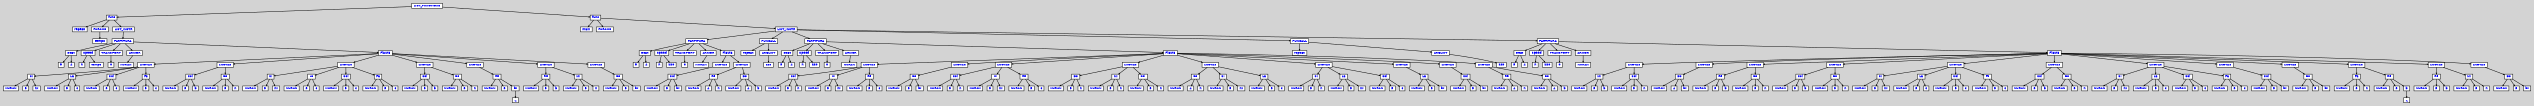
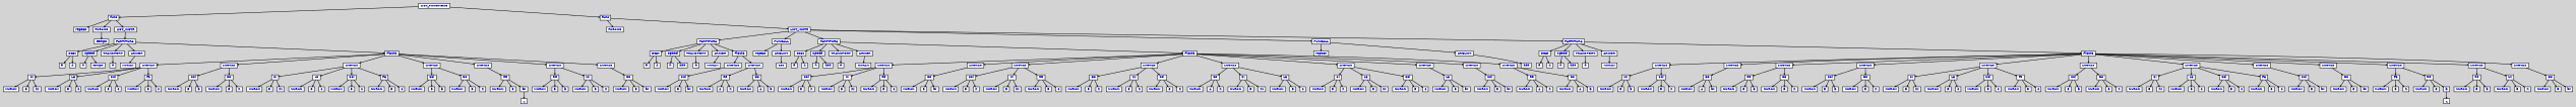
  digraph {
    bgcolor=lightgrey
    ordering=out
    ranksep=.4
    node [color=black fillcolor=white fixedsize=false fontcolor=blue fontname="Helvetica-bold" fontsize=12 shape=box style="filled, solid, bold"]
    edge [arrowsize=.5 color=black style=bold]
    n1 [height=.25 label=LIST_FUNCTIONS width=.25]
    n2 [height=.25 label=func width=.25]
    n3 [height=.25 label=func width=.25]
    n4 [height=.25 label=repeat width=.25]
    n5 [height=.25 label=PARAMS width=.25]
    n6 [height=.25 label=LIST_INSTR width=.25]
    n7 [height=.25 label=tempo width=.25]
    n8 [height=.25 label=PARTITURA width=.25]
    n9 [height=.25 label=Beat width=.25]
    n10 [height=.25 label=Speed width=.25]
    n11 [height=.25 label=TRANSPORT width=.25]
    n12 [height=.25 label=ARMOR width=.25]
    n13 [height=.25 label=Flauta width=.25]
    n14 [height=.25 label=3 width=.25]
    n15 [height=.25 label=4 width=.25]
    n16 [height=.25 label=n width=.25]
    n17 [height=.25 label=tempo width=.25]
    n18 [height=.25 label=0 width=.25]
    n19 [height=.25 label=NURAN width=.25]
    n20 [height=.25 label=LNOTAS width=.25]
    n21 [height=.25 label=LNOTAS width=.25]
    n22 [height=.25 label=LNOTAS width=.25]
    n23 [height=.25 label=LNOTAS width=.25]
    n24 [height=.25 label=LNOTAS width=.25]
    n25 [height=.25 label=LNOTAS width=.25]
    n26 [height=.25 label=LNOTAS width=.25]
    n27 [height=.25 label=Si width=.25]
    n28 [height=.25 label=La width=.25]
    n29 [height=.25 label=Sol width=.25]
    n30 [height=.25 label=Fa width=.25]
    n31 [height=.25 label=NURAN width=.25]
    n32 [height=.25 label=3 width=.25]
    n33 [height=.25 label="n*" width=.25]
    n34 [height=.25 label=NURAN width=.25]
    n35 [height=.25 label=3 width=.25]
    n36 [height=.25 label=c width=.25]
    n37 [height=.25 label=NURAN width=.25]
    n38 [height=.25 label=3 width=.25]
    n39 [height=.25 label=c width=.25]
    n40 [height=.25 label=NURAN width=.25]
    n41 [height=.25 label=3 width=.25]
    n42 [height=.25 label=c width=.25]
    n43 [height=.25 label=Sol width=.25]
    n44 [height=.25 label=Do width=.25]
    n45 [height=.25 label=NURAN width=.25]
    n46 [height=.25 label=3 width=.25]
    n47 [height=.25 label=b width=.25]
    n48 [height=.25 label=NURAN width=.25]
    n49 [height=.25 label=3 width=.25]
    n50 [height=.25 label=n width=.25]
    n51 [height=.25 label=Si width=.25]
    n52 [height=.25 label=La width=.25]
    n53 [height=.25 label=Sol width=.25]
    n54 [height=.25 label=Fa width=.25]
    n55 [height=.25 label=NURAN width=.25]
    n56 [height=.25 label=3 width=.25]
    n57 [height=.25 label="n*" width=.25]
    n58 [height=.25 label=NURAN width=.25]
    n59 [height=.25 label=3 width=.25]
    n60 [height=.25 label=c width=.25]
    n61 [height=.25 label=NURAN width=.25]
    n62 [height=.25 label=3 width=.25]
    n63 [height=.25 label=c width=.25]
    n64 [height=.25 label=NURAN width=.25]
    n65 [height=.25 label=3 width=.25]
    n66 [height=.25 label=c width=.25]
    n67 [height=.25 label=Sol width=.25]
    n68 [height=.25 label=Do width=.25]
    n69 [height=.25 label=NURAN width=.25]
    n70 [height=.25 label=3 width=.25]
    n71 [height=.25 label=b width=.25]
    n72 [height=.25 label=NURAN width=.25]
    n73 [height=.25 label=3 width=.25]
    n74 [height=.25 label=n width=.25]
    n75 [height=.25 label=Re width=.25]
    n76 [height=.25 label=NURAN width=.25]
    n77 [height=.25 label=3 width=.25]
    n78 [height=.25 label="b*" width=.25]
    n79 [height=.25 label="~" width=.25]
    n80 [height=.25 label=Re width=.25]
    n81 [height=.25 label=Mi width=.25]
    n82 [height=.25 label=NURAN width=.25]
    n83 [height=.25 label=3 width=.25]
    n84 [height=.25 label=b width=.25]
    n85 [height=.25 label=NURAN width=.25]
    n86 [height=.25 label=3 width=.25]
    n87 [height=.25 label=n width=.25]
    n88 [height=.25 label=Do width=.25]
    n89 [height=.25 label=NURAN width=.25]
    n90 [height=.25 label=3 width=.25]
    n91 [height=.25 label="b*" width=.25]
-   n92 [height=.25 label=main width=.25]
    n93 [height=.25 label=PARAMS width=.25]
    n94 [height=.25 label=LIST_INSTR width=.25]
    n95 [height=.25 label=PARTITURA width=.25]
    n96 [height=.25 label=FUNCALL width=.25]
    n97 [height=.25 label=PARTITURA width=.25]
    n98 [height=.25 label=FUNCALL width=.25]
    n99 [height=.25 label=PARTITURA width=.25]
    n100 [height=.25 label=Beat width=.25]
    n101 [height=.25 label=Speed width=.25]
    n102 [height=.25 label=TRANSPORT width=.25]
    n103 [height=.25 label=ARMOR width=.25]
    n104 [height=.25 label=Flauta width=.25]
    n105 [height=.25 label=3 width=.25]
    n106 [height=.25 label=4 width=.25]
    n107 [height=.25 label=n width=.25]
    n108 [height=.25 label=120 width=.25]
    n109 [height=.25 label=0 width=.25]
    n110 [height=.25 label=NURAN width=.25]
    n111 [height=.25 label=LNOTAS width=.25]
    n112 [height=.25 label=LNOTAS width=.25]
    n113 [height=.25 label=Sol width=.25]
    n114 [height=.25 label=NURAN width=.25]
    n115 [height=.25 label=3 width=.25]
    n116 [height=.25 label="b*" width=.25]
    n117 [height=.25 label=Re width=.25]
    n118 [height=.25 label=Do width=.25]
    n119 [height=.25 label=NURAN width=.25]
    n120 [height=.25 label=4 width=.25]
    n121 [height=.25 label=n width=.25]
    n122 [height=.25 label=NURAN width=.25]
    n123 [height=.25 label=4 width=.25]
    n124 [height=.25 label=b width=.25]
    n125 [height=.25 label=repeat width=.25]
    n126 [height=.25 label=ARGLIST width=.25]
    n127 [height=.25 label=120 width=.25]
    n128 [height=.25 label=Beat width=.25]
    n129 [height=.25 label=Speed width=.25]
    n130 [height=.25 label=TRANSPORT width=.25]
    n131 [height=.25 label=ARMOR width=.25]
    n132 [height=.25 label=Flauta width=.25]
    n133 [height=.25 label=3 width=.25]
    n134 [height=.25 label=4 width=.25]
    n135 [height=.25 label=n width=.25]
    n136 [height=.25 label=120 width=.25]
    n137 [height=.25 label=0 width=.25]
    n138 [height=.25 label=NURAN width=.25]
    n139 [height=.25 label=LNOTAS width=.25]
    n140 [height=.25 label=LNOTAS width=.25]
    n141 [height=.25 label=LNOTAS width=.25]
    n142 [height=.25 label=LNOTAS width=.25]
    n143 [height=.25 label=LNOTAS width=.25]
    n144 [height=.25 label=LNOTAS width=.25]
    n145 [height=.25 label=LNOTAS width=.25]
    n146 [height=.25 label=LNOTAS width=.25]
    n147 [height=.25 label=LNOTAS width=.25]
    n148 [height=.25 label=Sol width=.25]
    n149 [height=.25 label=Mi width=.25]
    n150 [height=.25 label=Re width=.25]
    n151 [height=.25 label=NURAN width=.25]
    n152 [height=.25 label=3 width=.25]
    n153 [height=.25 label=n width=.25]
    n154 [height=.25 label=NURAN width=.25]
    n155 [height=.25 label=3 width=.25]
    n156 [height=.25 label="n*" width=.25]
    n157 [height=.25 label=NURAN width=.25]
    n158 [height=.25 label=3 width=.25]
    n159 [height=.25 label=c width=.25]
    n160 [height=.25 label=Do width=.25]
    n161 [height=.25 label=NURAN width=.25]
    n162 [height=.25 label=3 width=.25]
    n163 [height=.25 label="b*" width=.25]
    n164 [height=.25 label=Sol width=.25]
    n165 [height=.25 label=Mi width=.25]
    n166 [height=.25 label=Re width=.25]
    n167 [height=.25 label=NURAN width=.25]
    n168 [height=.25 label=3 width=.25]
    n169 [height=.25 label=n width=.25]
    n170 [height=.25 label=NURAN width=.25]
    n171 [height=.25 label=3 width=.25]
    n172 [height=.25 label="n*" width=.25]
    n173 [height=.25 label=NURAN width=.25]
    n174 [height=.25 label=3 width=.25]
    n175 [height=.25 label=c width=.25]
    n176 [height=.25 label=Do width=.25]
    n177 [height=.25 label=Mi width=.25]
    n178 [height=.25 label=Sol width=.25]
    n179 [height=.25 label=NURAN width=.25]
    n180 [height=.25 label=3 width=.25]
    n181 [height=.25 label=n width=.25]
    n182 [height=.25 label=NURAN width=.25]
    n183 [height=.25 label=3 width=.25]
    n184 [height=.25 label=n width=.25]
    n185 [height=.25 label=NURAN width=.25]
    n186 [height=.25 label=3 width=.25]
    n187 [height=.25 label=n width=.25]
    n188 [height=.25 label=Do width=.25]
    n189 [height=.25 label=Si width=.25]
    n190 [height=.25 label=La width=.25]
    n191 [height=.25 label=NURAN width=.25]
    n192 [height=.25 label=4 width=.25]
    n193 [height=.25 label=n width=.25]
    n194 [height=.25 label=NURAN width=.25]
    n195 [height=.25 label=3 width=.25]
    n196 [height=.25 label="n*" width=.25]
    n197 [height=.25 label=NURAN width=.25]
    n198 [height=.25 label=3 width=.25]
    n199 [height=.25 label=c width=.25]
    n200 [height=.25 label=Si width=.25]
    n201 [height=.25 label=La width=.25]
    n202 [height=.25 label=Sol width=.25]
    n203 [height=.25 label=NURAN width=.25]
    n204 [height=.25 label=3 width=.25]
    n205 [height=.25 label=n width=.25]
    n206 [height=.25 label=NURAN width=.25]
    n207 [height=.25 label=3 width=.25]
    n208 [height=.25 label="n*" width=.25]
    n209 [height=.25 label=NURAN width=.25]
    n210 [height=.25 label=3 width=.25]
    n211 [height=.25 label=c width=.25]
    n212 [height=.25 label=La width=.25]
    n213 [height=.25 label=NURAN width=.25]
    n214 [height=.25 label=3 width=.25]
    n215 [height=.25 label="b*" width=.25]
    n216 [height=.25 label=Sol width=.25]
    n217 [height=.25 label=NURAN width=.25]
    n218 [height=.25 label=3 width=.25]
    n219 [height=.25 label="b*" width=.25]
    n220 [height=.25 label=Re width=.25]
    n221 [height=.25 label=Do width=.25]
    n222 [height=.25 label=NURAN width=.25]
    n223 [height=.25 label=4 width=.25]
    n224 [height=.25 label=n width=.25]
    n225 [height=.25 label=NURAN width=.25]
    n226 [height=.25 label=4 width=.25]
    n227 [height=.25 label=b width=.25]
    n228 [height=.25 label=repeat width=.25]
    n229 [height=.25 label=ARGLIST width=.25]
    n230 [height=.25 label=120 width=.25]
    n231 [height=.25 label=Beat width=.25]
    n232 [height=.25 label=Speed width=.25]
    n233 [height=.25 label=TRANSPORT width=.25]
    n234 [height=.25 label=ARMOR width=.25]
    n235 [height=.25 label=Flauta width=.25]
    n236 [height=.25 label=3 width=.25]
    n237 [height=.25 label=4 width=.25]
    n238 [height=.25 label=n width=.25]
    n239 [height=.25 label=120 width=.25]
    n240 [height=.25 label=0 width=.25]
    n241 [height=.25 label=NURAN width=.25]
    n242 [height=.25 label=LNOTAS width=.25]
    n243 [height=.25 label=LNOTAS width=.25]
    n244 [height=.25 label=LNOTAS width=.25]
    n245 [height=.25 label=LNOTAS width=.25]
    n246 [height=.25 label=LNOTAS width=.25]
    n247 [height=.25 label=LNOTAS width=.25]
    n248 [height=.25 label=LNOTAS width=.25]
    n249 [height=.25 label=LNOTAS width=.25]
    n250 [height=.25 label=LNOTAS width=.25]
    n251 [height=.25 label=LNOTAS width=.25]
    n252 [height=.25 label=LNOTAS width=.25]
    n253 [height=.25 label=LNOTAS width=.25]
    n254 [height=.25 label=Mi width=.25]
    n255 [height=.25 label=Sol width=.25]
    n256 [height=.25 label=NURAN width=.25]
    n257 [height=.25 label=3 width=.25]
    n258 [height=.25 label=b width=.25]
    n259 [height=.25 label=NURAN width=.25]
    n260 [height=.25 label=3 width=.25]
    n261 [height=.25 label=n width=.25]
    n262 [height=.25 label=Do width=.25]
    n263 [height=.25 label=NURAN width=.25]
    n264 [height=.25 label=4 width=.25]
    n265 [height=.25 label="b*" width=.25]
    n266 [height=.25 label=Re width=.25]
    n267 [height=.25 label=Do width=.25]
    n268 [height=.25 label=NURAN width=.25]
    n269 [height=.25 label=3 width=.25]
    n270 [height=.25 label=b width=.25]
    n271 [height=.25 label=NURAN width=.25]
    n272 [height=.25 label=3 width=.25]
    n273 [height=.25 label=n width=.25]
    n274 [height=.25 label=Sol width=.25]
    n275 [height=.25 label=Do width=.25]
    n276 [height=.25 label=NURAN width=.25]
    n277 [height=.25 label=3 width=.25]
    n278 [height=.25 label=b width=.25]
    n279 [height=.25 label=NURAN width=.25]
    n280 [height=.25 label=3 width=.25]
    n281 [height=.25 label=n width=.25]
    n282 [height=.25 label=Si width=.25]
    n283 [height=.25 label=La width=.25]
    n284 [height=.25 label=Sol width=.25]
    n285 [height=.25 label=Fa width=.25]
    n286 [height=.25 label=NURAN width=.25]
    n287 [height=.25 label=3 width=.25]
    n288 [height=.25 label="n*" width=.25]
    n289 [height=.25 label=NURAN width=.25]
    n290 [height=.25 label=3 width=.25]
    n291 [height=.25 label=c width=.25]
    n292 [height=.25 label=NURAN width=.25]
    n293 [height=.25 label=3 width=.25]
    n294 [height=.25 label=c width=.25]
    n295 [height=.25 label=NURAN width=.25]
    n296 [height=.25 label=3 width=.25]
    n297 [height=.25 label=c width=.25]
    n298 [height=.25 label=Sol width=.25]
    n299 [height=.25 label=Do width=.25]
    n300 [height=.25 label=NURAN width=.25]
    n301 [height=.25 label=3 width=.25]
    n302 [height=.25 label=b width=.25]
    n303 [height=.25 label=NURAN width=.25]
    n304 [height=.25 label=3 width=.25]
    n305 [height=.25 label=n width=.25]
    n306 [height=.25 label=Si width=.25]
    n307 [height=.25 label=La width=.25]
    n308 [height=.25 label=Sol width=.25]
    n309 [height=.25 label=Fa width=.25]
    n310 [height=.25 label=NURAN width=.25]
    n311 [height=.25 label=3 width=.25]
    n312 [height=.25 label="n*" width=.25]
    n313 [height=.25 label=NURAN width=.25]
    n314 [height=.25 label=3 width=.25]
    n315 [height=.25 label=c width=.25]
    n316 [height=.25 label=NURAN width=.25]
    n317 [height=.25 label=3 width=.25]
    n318 [height=.25 label=c width=.25]
    n319 [height=.25 label=NURAN width=.25]
    n320 [height=.25 label=3 width=.25]
    n321 [height=.25 label=c width=.25]
    n322 [height=.25 label=Sol width=.25]
    n323 [height=.25 label=NURAN width=.25]
    n324 [height=.25 label=3 width=.25]
    n325 [height=.25 label="b*" width=.25]
    n326 [height=.25 label=Do width=.25]
    n327 [height=.25 label=NURAN width=.25]
    n328 [height=.25 label=3 width=.25]
    n329 [height=.25 label="b*" width=.25]
    n330 [height=.25 label=Fa width=.25]
    n331 [height=.25 label=Re width=.25]
    n332 [height=.25 label=NURAN width=.25]
    n333 [height=.25 label=3 width=.25]
    n334 [height=.25 label=n width=.25]
    n335 [height=.25 label=NURAN width=.25]
    n336 [height=.25 label=3 width=.25]
    n337 [height=.25 label=b width=.25]
    n338 [height=.25 label="~" width=.25]
    n339 [height=.25 label=Re width=.25]
    n340 [height=.25 label=Mi width=.25]
    n341 [height=.25 label=NURAN width=.25]
    n342 [height=.25 label=3 width=.25]
    n343 [height=.25 label=b width=.25]
    n344 [height=.25 label=NURAN width=.25]
    n345 [height=.25 label=3 width=.25]
    n346 [height=.25 label=n width=.25]
    n347 [height=.25 label=Do width=.25]
    n348 [height=.25 label=NURAN width=.25]
    n349 [height=.25 label=3 width=.25]
    n350 [height=.25 label="b*" width=.25]
    n1 -> n2
    n1 -> n3
    n2 -> n4
    n2 -> n5
    n2 -> n6
-   n3 -> n92
    n3 -> n93
    n3 -> n94
    n5 -> n7
    n6 -> n8
    n8 -> n9
    n8 -> n10
    n8 -> n11
    n8 -> n12
    n8 -> n13
    n9 -> n14
    n9 -> n15
    n10 -> n16
    n10 -> n17
    n11 -> n18
    n12 -> n19
    n13 -> n20
    n13 -> n21
    n13 -> n22
    n13 -> n23
    n13 -> n24
    n13 -> n25
    n13 -> n26
    n20 -> n27
    n20 -> n28
    n20 -> n29
    n20 -> n30
    n21 -> n43
    n21 -> n44
    n22 -> n51
    n22 -> n52
    n22 -> n53
    n22 -> n54
    n23 -> n67
    n23 -> n68
    n24 -> n75
    n25 -> n80
    n25 -> n81
    n26 -> n88
    n27 -> n31
    n27 -> n32
    n27 -> n33
    n28 -> n34
    n28 -> n35
    n28 -> n36
    n29 -> n37
    n29 -> n38
    n29 -> n39
    n30 -> n40
    n30 -> n41
    n30 -> n42
    n43 -> n45
    n43 -> n46
    n43 -> n47
    n44 -> n48
    n44 -> n49
    n44 -> n50
    n51 -> n55
    n51 -> n56
    n51 -> n57
    n52 -> n58
    n52 -> n59
    n52 -> n60
    n53 -> n61
    n53 -> n62
    n53 -> n63
    n54 -> n64
    n54 -> n65
    n54 -> n66
    n67 -> n69
    n67 -> n70
    n67 -> n71
    n68 -> n72
    n68 -> n73
    n68 -> n74
    n75 -> n76
    n75 -> n77
    n75 -> n78
    n78 -> n79
    n80 -> n82
    n80 -> n83
    n80 -> n84
    n81 -> n85
    n81 -> n86
    n81 -> n87
    n88 -> n89
    n88 -> n90
    n88 -> n91
    n94 -> n95
    n94 -> n96
    n94 -> n97
    n94 -> n98
    n94 -> n99
    n95 -> n100
    n95 -> n101
    n95 -> n102
    n95 -> n103
    n95 -> n104
    n96 -> n125
    n96 -> n126
    n97 -> n128
    n97 -> n129
    n97 -> n130
    n97 -> n131
    n97 -> n132
    n98 -> n228
    n98 -> n229
    n99 -> n231
    n99 -> n232
    n99 -> n233
    n99 -> n234
    n99 -> n235
    n100 -> n105
    n100 -> n106
    n101 -> n107
    n101 -> n108
    n102 -> n109
    n103 -> n110
    n104 -> n111
    n104 -> n112
    n111 -> n113
    n112 -> n117
    n112 -> n118
    n113 -> n114
    n113 -> n115
    n113 -> n116
    n117 -> n119
    n117 -> n120
    n117 -> n121
    n118 -> n122
    n118 -> n123
    n118 -> n124
    n126 -> n127
    n128 -> n133
    n128 -> n134
    n129 -> n135
    n129 -> n136
    n130 -> n137
    n131 -> n138
    n132 -> n139
    n132 -> n140
    n132 -> n141
    n132 -> n142
    n132 -> n143
    n132 -> n144
    n132 -> n145
    n132 -> n146
    n132 -> n147
    n139 -> n148
    n139 -> n149
    n139 -> n150
    n140 -> n160
    n141 -> n164
    n141 -> n165
    n141 -> n166
    n142 -> n176
    n142 -> n177
    n142 -> n178
    n143 -> n188
    n143 -> n189
    n143 -> n190
    n144 -> n200
    n144 -> n201
    n144 -> n202
    n145 -> n212
    n146 -> n216
    n147 -> n220
    n147 -> n221
    n148 -> n151
    n148 -> n152
    n148 -> n153
    n149 -> n154
    n149 -> n155
    n149 -> n156
    n150 -> n157
    n150 -> n158
    n150 -> n159
    n160 -> n161
    n160 -> n162
    n160 -> n163
    n164 -> n167
    n164 -> n168
    n164 -> n169
    n165 -> n170
    n165 -> n171
    n165 -> n172
    n166 -> n173
    n166 -> n174
    n166 -> n175
    n176 -> n179
    n176 -> n180
    n176 -> n181
    n177 -> n182
    n177 -> n183
    n177 -> n184
    n178 -> n185
    n178 -> n186
    n178 -> n187
    n188 -> n191
    n188 -> n192
    n188 -> n193
    n189 -> n194
    n189 -> n195
    n189 -> n196
    n190 -> n197
    n190 -> n198
    n190 -> n199
    n200 -> n203
    n200 -> n204
    n200 -> n205
    n201 -> n206
    n201 -> n207
    n201 -> n208
    n202 -> n209
    n202 -> n210
    n202 -> n211
    n212 -> n213
    n212 -> n214
    n212 -> n215
    n216 -> n217
    n216 -> n218
    n216 -> n219
    n220 -> n222
    n220 -> n223
    n220 -> n224
    n221 -> n225
    n221 -> n226
    n221 -> n227
    n229 -> n230
    n231 -> n236
    n231 -> n237
    n232 -> n238
    n232 -> n239
    n233 -> n240
    n234 -> n241
    n235 -> n242
    n235 -> n243
    n235 -> n244
    n235 -> n245
    n235 -> n246
    n235 -> n247
    n235 -> n248
    n235 -> n249
    n235 -> n250
    n235 -> n251
    n235 -> n252
    n235 -> n253
    n242 -> n254
    n242 -> n255
    n243 -> n262
    n244 -> n266
    n244 -> n267
    n245 -> n274
    n245 -> n275
    n246 -> n282
    n246 -> n283
    n246 -> n284
    n246 -> n285
    n247 -> n298
    n247 -> n299
    n248 -> n306
    n248 -> n307
    n248 -> n308
    n248 -> n309
    n249 -> n322
    n250 -> n326
    n251 -> n330
    n251 -> n331
    n252 -> n339
    n252 -> n340
    n253 -> n347
    n254 -> n256
    n254 -> n257
    n254 -> n258
    n255 -> n259
    n255 -> n260
    n255 -> n261
    n262 -> n263
    n262 -> n264
    n262 -> n265
    n266 -> n268
    n266 -> n269
    n266 -> n270
    n267 -> n271
    n267 -> n272
    n267 -> n273
    n274 -> n276
    n274 -> n277
    n274 -> n278
    n275 -> n279
    n275 -> n280
    n275 -> n281
    n282 -> n286
    n282 -> n287
    n282 -> n288
    n283 -> n289
    n283 -> n290
    n283 -> n291
    n284 -> n292
    n284 -> n293
    n284 -> n294
    n285 -> n295
    n285 -> n296
    n285 -> n297
    n298 -> n300
    n298 -> n301
    n298 -> n302
    n299 -> n303
    n299 -> n304
    n299 -> n305
    n306 -> n310
    n306 -> n311
    n306 -> n312
    n307 -> n313
    n307 -> n314
    n307 -> n315
    n308 -> n316
    n308 -> n317
    n308 -> n318
    n309 -> n319
    n309 -> n320
    n309 -> n321
    n322 -> n323
    n322 -> n324
    n322 -> n325
    n326 -> n327
    n326 -> n328
    n326 -> n329
    n330 -> n332
    n330 -> n333
    n330 -> n334
    n331 -> n335
    n331 -> n336
    n331 -> n337
    n337 -> n338
    n339 -> n341
    n339 -> n342
    n339 -> n343
    n340 -> n344
    n340 -> n345
    n340 -> n346
    n347 -> n348
    n347 -> n349
    n347 -> n350
  }
